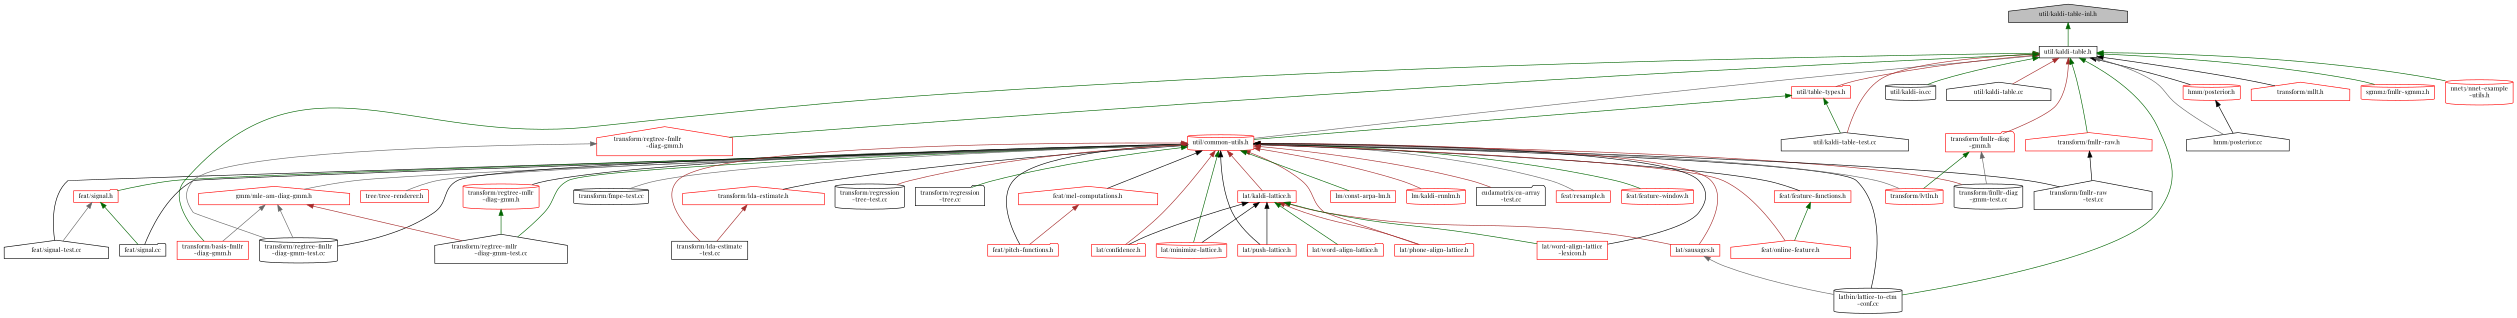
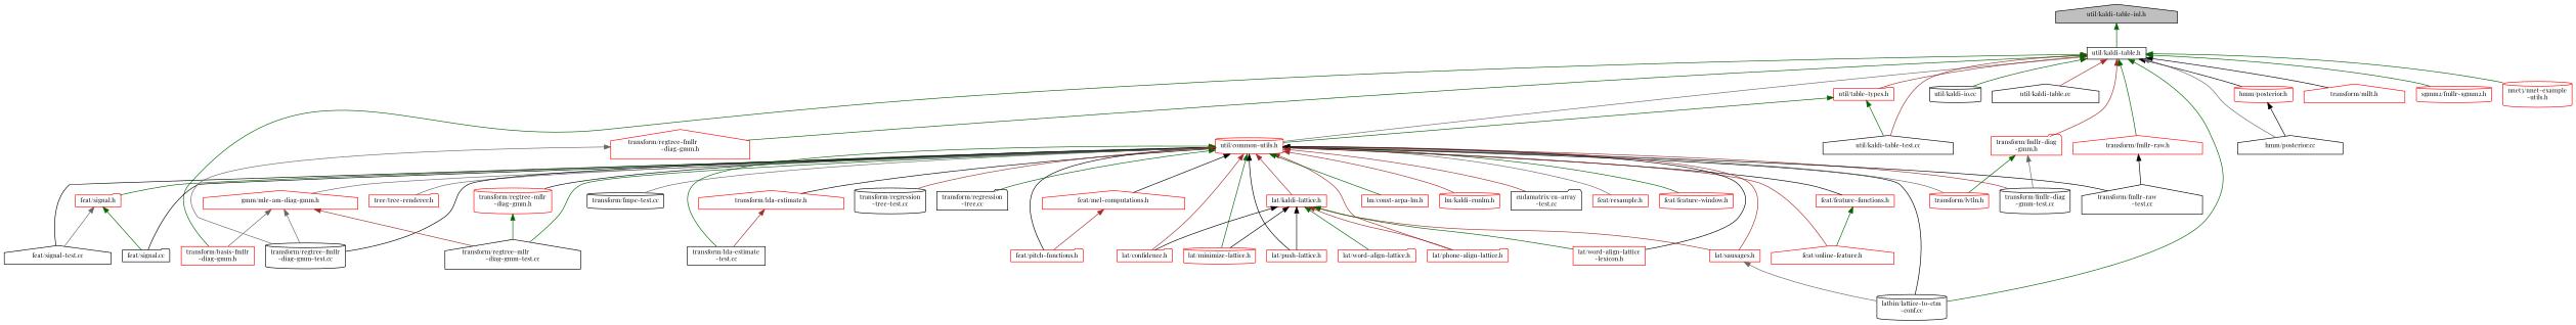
  digraph {
    fontname="Playfair Display"
    node [color=red fillcolor=white fontname="Playfair Display" fontsize=10 shape=cylinder style=filled]
    edge [color=darkgreen dir=back fontname="Playfair Display" fontsize=10 labelfontname=Helvetica labelfontsize=10 style=solid]
    n1 [color=black fillcolor=grey75 fontcolor=black height=0.2 label="util/kaldi-table-inl.h" shape=house width=0.4]
    n2 [color=black height=0.2 label="util/kaldi-table.h" shape=box width=0.4]
    n3 [height=0.2 label="util/common-utils.h" width=0.4]
    n4 [height=0.2 label="transform/basis-fmllr\l-diag-gmm.h" shape=box width=0.4]
    n5 [color=black height=0.2 label="latbin/lattice-to-ctm\l-conf.cc" width=0.4]
    n6 [height=0.2 label="util/table-types.h" shape=folder width=0.4]
    n7 [color=black height=0.2 label="util/kaldi-table-test.cc" shape=house width=0.4]
    n8 [color=black height=0.2 label="util/kaldi-io.cc" width=0.4]
    n9 [color=black height=0.2 label="util/kaldi-table.cc" shape=house width=0.4]
    n10 [height=0.2 label="transform/regtree-fmllr\l-diag-gmm.h" shape=house width=0.4]
    n11 [height=0.2 label="transform/fmllr-diag\l-gmm.h" shape=folder width=0.4]
    n12 [height=0.2 label="transform/fmllr-raw.h" shape=house width=0.4]
    n13 [height=0.2 label="hmm/posterior.h" width=0.4]
    n14 [color=black height=0.2 label="hmm/posterior.cc" shape=house width=0.4]
    n15 [height=0.2 label="transform/mllt.h" shape=house width=0.4]
    n16 [height=0.2 label="sgmm2/fmllr-sgmm2.h" width=0.4]
    n17 [height=0.2 label="nnet3/nnet-example\l-utils.h" width=0.4]
    n18 [height=0.2 label="feat/resample.h" shape=box width=0.4]
    n19 [height=0.2 label="feat/feature-window.h" width=0.4]
    n20 [height=0.2 label="feat/feature-functions.h" shape=box width=0.4]
    n21 [height=0.2 label="feat/online-feature.h" shape=house width=0.4]
    n22 [height=0.2 label="feat/mel-computations.h" shape=house width=0.4]
    n23 [height=0.2 label="feat/pitch-functions.h" shape=folder width=0.4]
    n24 [color=black height=0.2 label="feat/signal-test.cc" shape=house width=0.4]
    n25 [height=0.2 label="feat/signal.h" shape=folder width=0.4]
    n26 [color=black height=0.2 label="feat/signal.cc" shape=folder width=0.4]
    n27 [height=0.2 label="tree/tree-renderer.h" shape=folder width=0.4]
    n28 [height=0.2 label="transform/regtree-mllr\l-diag-gmm.h" width=0.4]
    n29 [color=black height=0.2 label="transform/regtree-mllr\l-diag-gmm-test.cc" shape=house width=0.4]
    n30 [height=0.2 label="gmm/mle-am-diag-gmm.h" shape=house width=0.4]
    n31 [color=black height=0.2 label="transform/regtree-fmllr\l-diag-gmm-test.cc" width=0.4]
    n32 [color=black height=0.2 label="transform/fmllr-diag\l-gmm-test.cc" width=0.4]
    n33 [color=black height=0.2 label="transform/fmllr-raw\l-test.cc" shape=house width=0.4]
    n34 [color=black height=0.2 label="transform/fmpe-test.cc" width=0.4]
    n35 [height=0.2 label="transform/lda-estimate.h" shape=house width=0.4]
    n36 [color=black height=0.2 label="transform/lda-estimate\l-test.cc" shape=box width=0.4]
    n37 [height=0.2 label="transform/lvtln.h" width=0.4]
    n38 [color=black height=0.2 label="transform/regression\l-tree-test.cc" width=0.4]
    n39 [color=black height=0.2 label="transform/regression\l-tree.cc" shape=folder width=0.4]
    n40 [height=0.2 label="lat/kaldi-lattice.h" shape=box width=0.4]
    n41 [height=0.2 label="lat/confidence.h" shape=folder width=0.4]
    n42 [height=0.2 label="lat/minimize-lattice.h" width=0.4]
    n43 [height=0.2 label="lat/push-lattice.h" shape=box width=0.4]
    n44 [height=0.2 label="lat/phone-align-lattice.h" shape=folder width=0.4]
    n45 [height=0.2 label="lat/sausages.h" shape=box width=0.4]
    n46 [height=0.2 label="lat/word-align-lattice\l-lexicon.h" shape=box width=0.4]
    n47 [height=0.2 label="lm/const-arpa-lm.h" shape=box width=0.4]
    n48 [height=0.2 label="lm/kaldi-rnnlm.h" width=0.4]
    n49 [color=black height=0.2 label="cudamatrix/cu-array\l-test.cc" shape=folder width=0.4]
    n50 [height=0.2 label="lat/word-align-lattice.h" shape=folder width=0.4]
    n1 -> n2
    n2 -> n3 [color=gray40]
    n2 -> n4
    n2 -> n5
    n2 -> n6 [color=brown]
    n2 -> n7 [color=brown]
    n2 -> n8
    n2 -> n9 [color=brown]
    n2 -> n10
    n2 -> n11 [color=brown]
    n2 -> n12
    n2 -> n13 [color=black]
    n2 -> n14 [color=gray40]
    n2 -> n15 [color=black]
    n2 -> n16
    n2 -> n17
    n3 -> n5 [color=black]
    n3 -> n18 [color=gray40]
    n3 -> n19
    n3 -> n20 [color=black]
    n3 -> n21 [color=brown]
    n3 -> n22 [color=black]
    n3 -> n23 [color=black]
    n3 -> n24 [color=black]
    n3 -> n25
    n3 -> n26 [color=black]
    n3 -> n27 [color=gray40]
    n3 -> n28 [color=black]
    n3 -> n29
    n3 -> n30 [color=gray40]
    n3 -> n31 [color=black]
    n3 -> n32 [color=brown]
    n3 -> n33 [color=black]
    n3 -> n34 [color=gray40]
    n3 -> n35 [color=black]
-   n3 -> n36 [color=brown]
+   n3 -> n36
    n3 -> n37 [color=gray40]
    n3 -> n38 [color=brown]
    n3 -> n39
    n3 -> n40 [color=brown]
    n3 -> n41 [color=brown]
    n3 -> n42
    n3 -> n43 [color=black]
    n3 -> n44 [color=brown]
    n3 -> n45 [color=brown]
    n3 -> n46 [color=black]
    n3 -> n47
    n3 -> n48 [color=brown]
    n3 -> n49 [color=brown]
    n6 -> n3
    n6 -> n7
    n10 -> n31 [color=gray40]
    n11 -> n32 [color=gray40]
    n11 -> n37
    n12 -> n33 [color=black]
    n13 -> n14 [color=black]
    n20 -> n21
    n22 -> n23 [color=brown]
    n25 -> n24 [color=gray40]
    n25 -> n26
    n28 -> n29
    n30 -> n4 [color=gray40]
    n30 -> n29 [color=brown]
    n30 -> n31 [color=gray40]
    n35 -> n36 [color=brown]
    n40 -> n41 [color=black]
    n40 -> n42 [color=black]
    n40 -> n43 [color=black]
    n40 -> n44 [color=brown]
    n40 -> n45 [color=brown]
    n40 -> n46
    n40 -> n50
    n45 -> n5 [color=gray40]
  }
